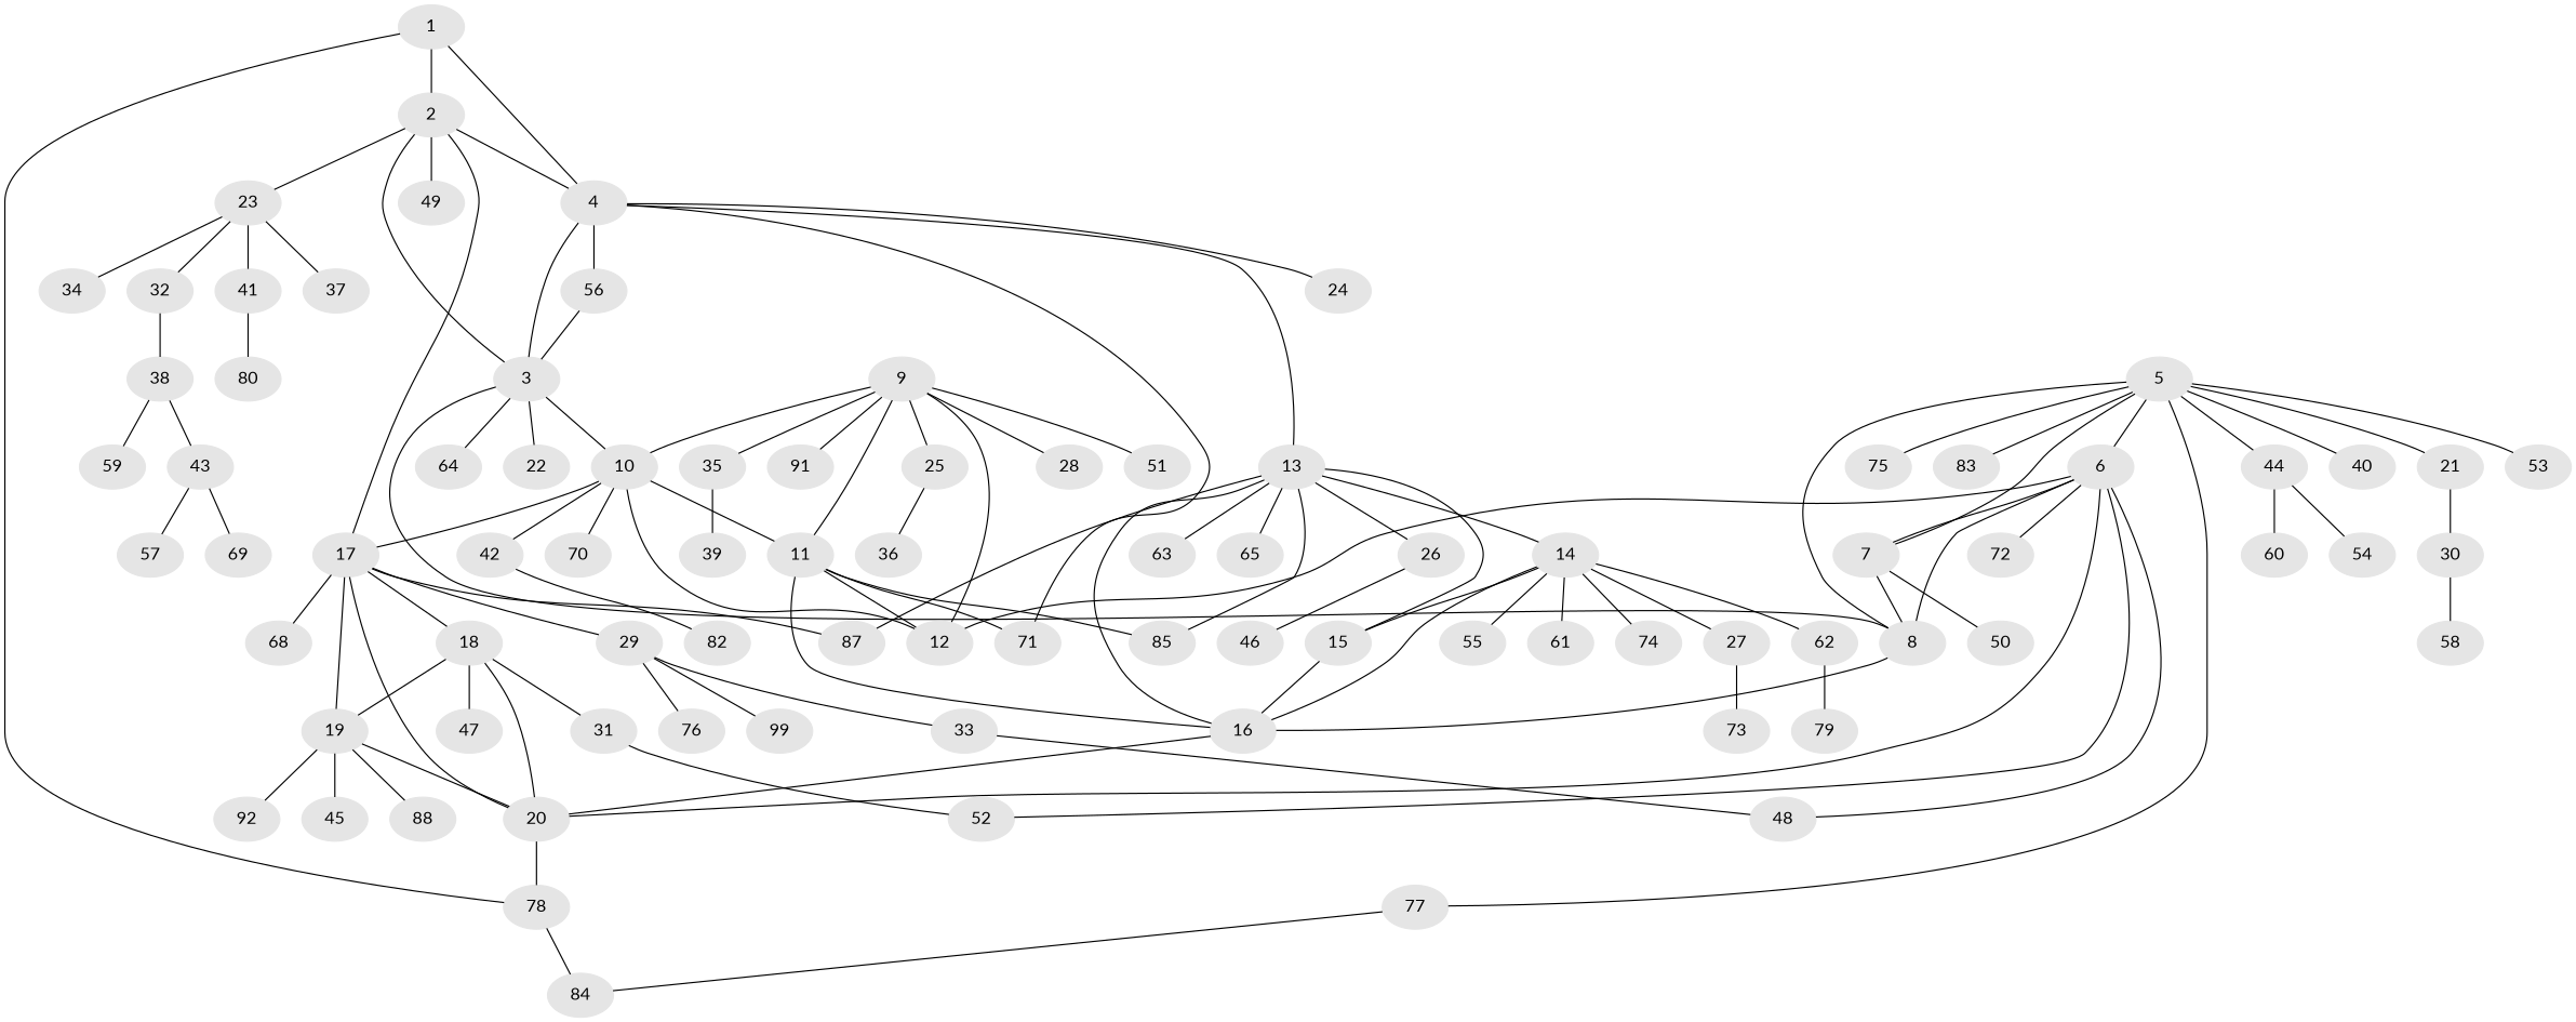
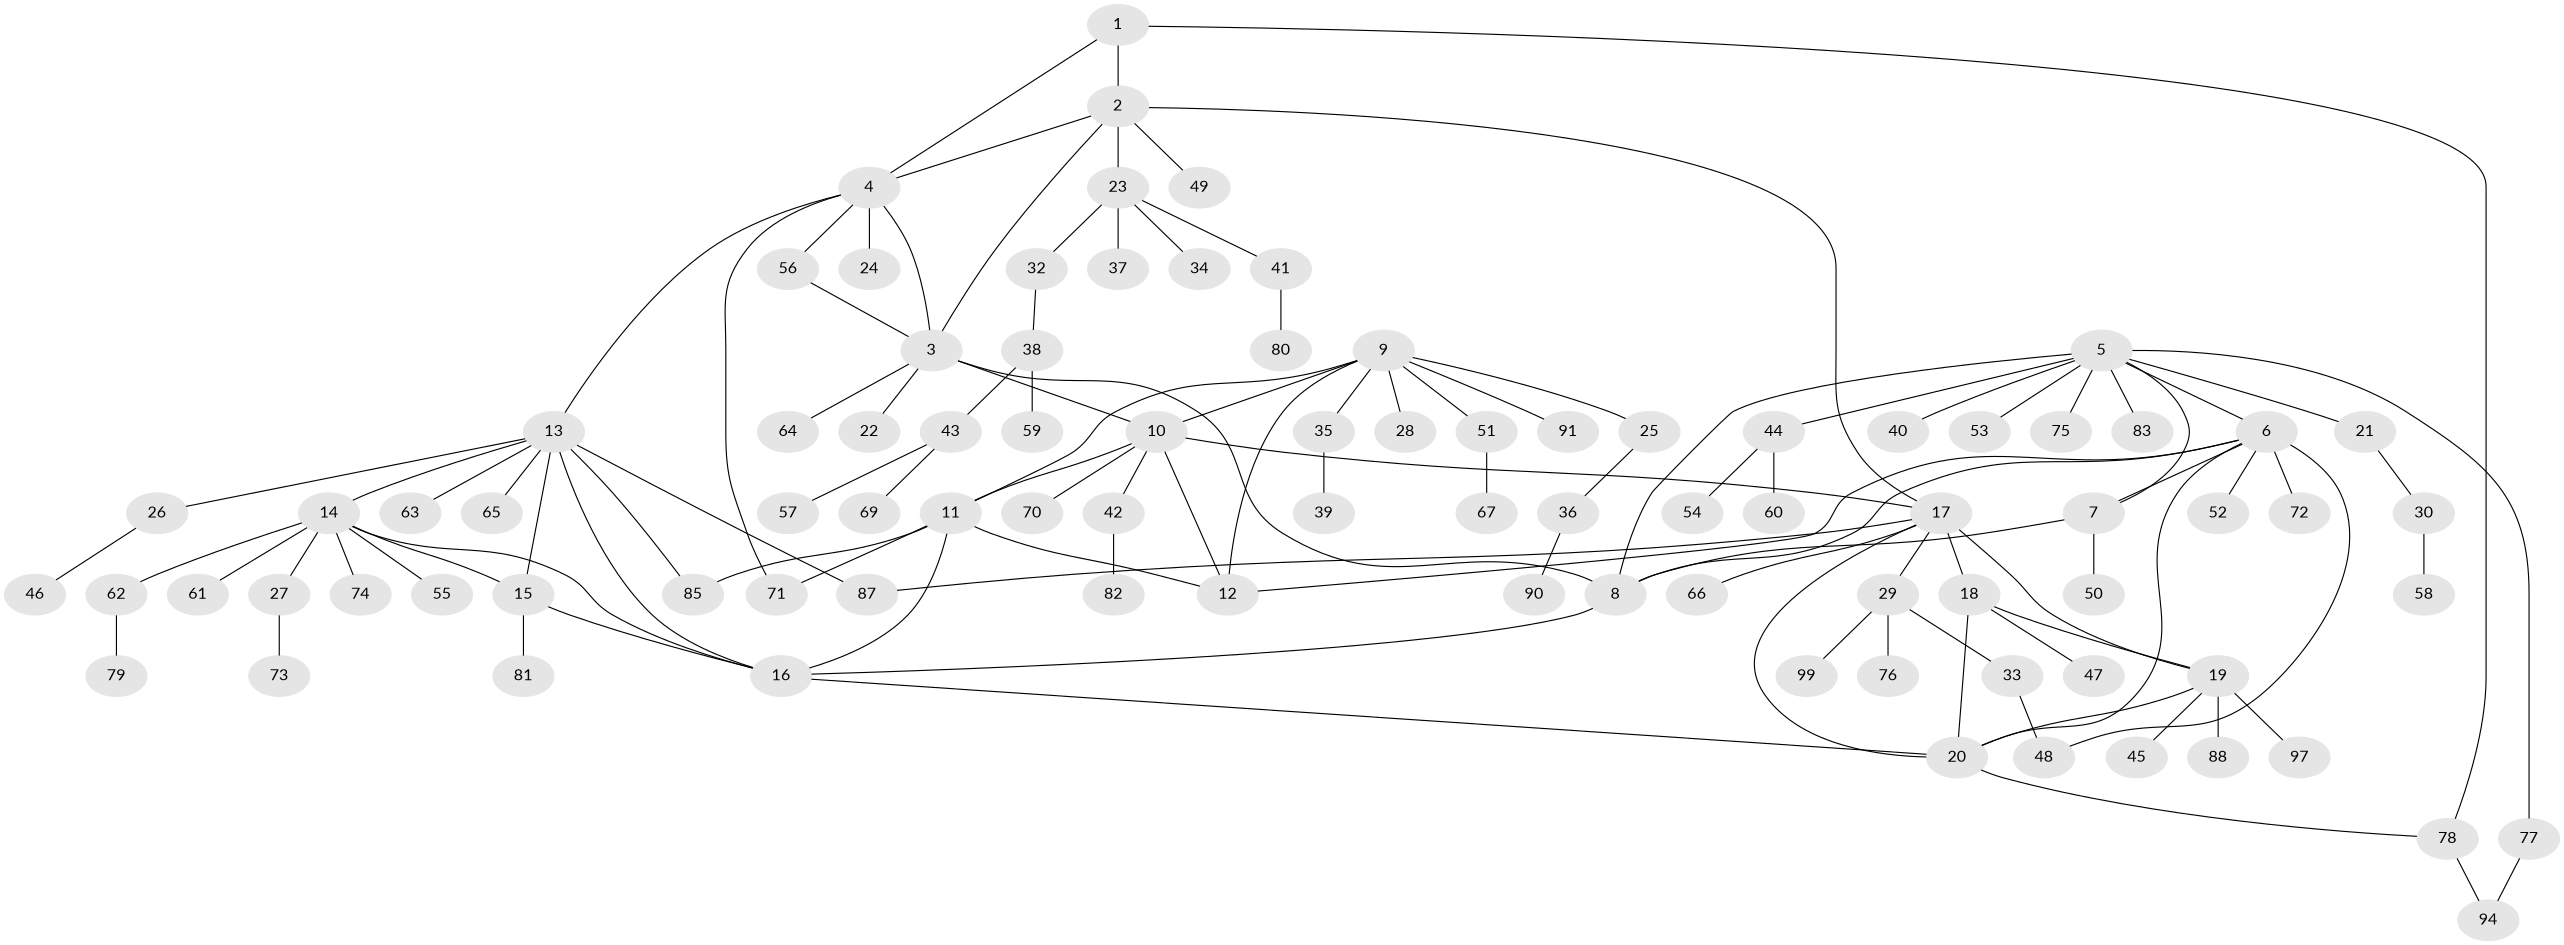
  graph {
    fontname=Lato
    node [color=gray90 fontname=Lato style=filled]
    edge [fontname=Lato]
    1
    2
    4
    78
    3
    17
    23
    49
    8
    10
    22
    64
    13
    24
    56
    71
-   84
+   84 [label=94]
    20
    87
    18
    19
    29
-   66 [label=68]
+   66
    32
    34
    37
    41
    16
    12
    11
    42
    70
    85
    14
    15
    26
    63
    65
    5
    6
    7
    21
    40
    44
    53
    75
    77
    83
    48
    52
    72
    50
    30
    54
    60
    9
    25
    28
    35
    51
    91
    36
    39
+   67
    82
    27
    55
    61
    62
    74
+   81
    46
    73
    79
-   31
    47
    45
    88
-   92
+   92 [label=97]
    33
    76
    n82 [label=99]
    58
    38
    80
+   90
    43
    59
    57
    69
    1 -- 2
    1 -- 4
    1 -- 78
    2 -- 4
    2 -- 3
    2 -- 17
    2 -- 23
    2 -- 49
    4 -- 13
    4 -- 24
    4 -- 56
    4 -- 71
    78 -- 84
    3 -- 4
    3 -- 8
    3 -- 10
    3 -- 22
    3 -- 64
    17 -- 20
    17 -- 87
    17 -- 18
    17 -- 19
    17 -- 29
    17 -- 66
    23 -- 32
    23 -- 34
    23 -- 37
    23 -- 41
    8 -- 16
    10 -- 17
    10 -- 12
    10 -- 11
    10 -- 42
    10 -- 70
    13 -- 87
    13 -- 16
    13 -- 85
    13 -- 14
    13 -- 15
    13 -- 26
    13 -- 63
    13 -- 65
    56 -- 3
    20 -- 78
    18 -- 20
    18 -- 19
-   18 -- 31
    18 -- 47
    19 -- 20
    19 -- 45
    19 -- 88
    19 -- 92
    29 -- 33
    29 -- 76
    29 -- n82
    32 -- 38
    41 -- 80
    16 -- 20
    11 -- 71
    11 -- 16
    11 -- 12
    11 -- 85
    42 -- 82
    14 -- 16
    14 -- 15
    14 -- 27
    14 -- 55
    14 -- 61
    14 -- 62
    14 -- 74
    15 -- 16
+   15 -- 81
    26 -- 46
    5 -- 8
    5 -- 6
    5 -- 7
    5 -- 21
    5 -- 40
    5 -- 44
    5 -- 53
    5 -- 75
    5 -- 77
    5 -- 83
    6 -- 8
    6 -- 20
    6 -- 12
    6 -- 7
    6 -- 48
    6 -- 52
    6 -- 72
    7 -- 8
    7 -- 50
    21 -- 30
    44 -- 54
    44 -- 60
    77 -- 84
    30 -- 58
    9 -- 10
    9 -- 12
    9 -- 11
    9 -- 25
    9 -- 28
    9 -- 35
    9 -- 51
    9 -- 91
    25 -- 36
    35 -- 39
+   51 -- 67
+   36 -- 90
    27 -- 73
    62 -- 79
-   31 -- 52
    33 -- 48
    38 -- 43
    38 -- 59
    43 -- 57
    43 -- 69
  }
